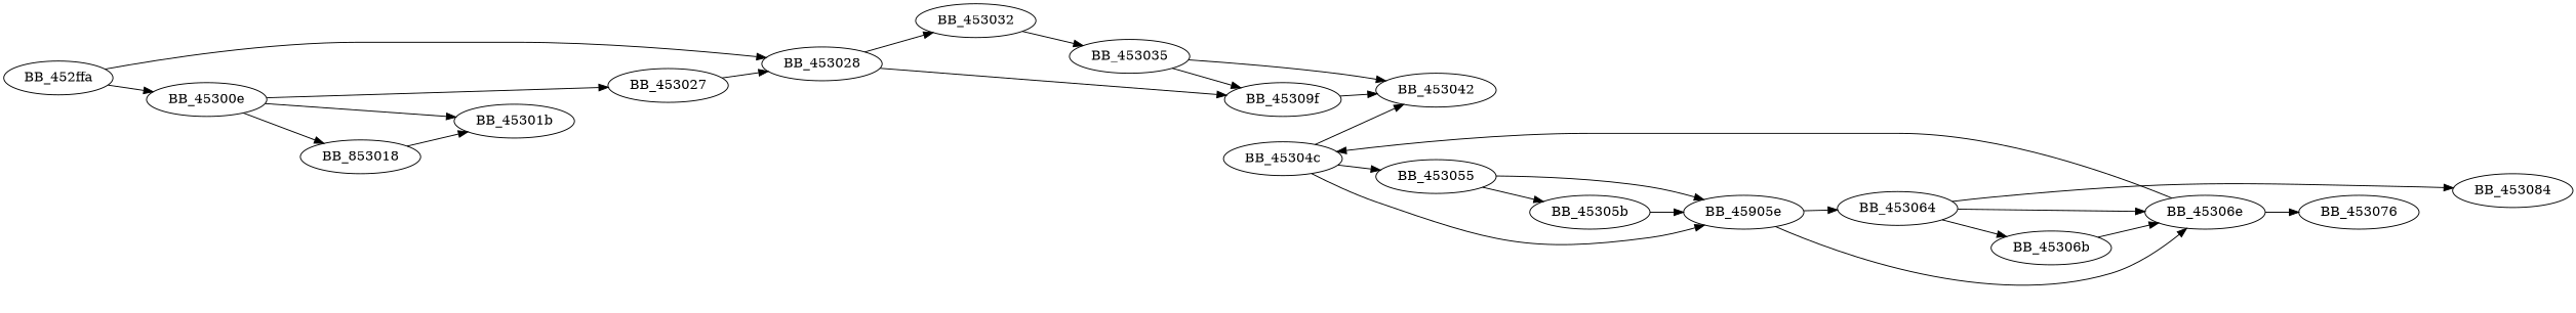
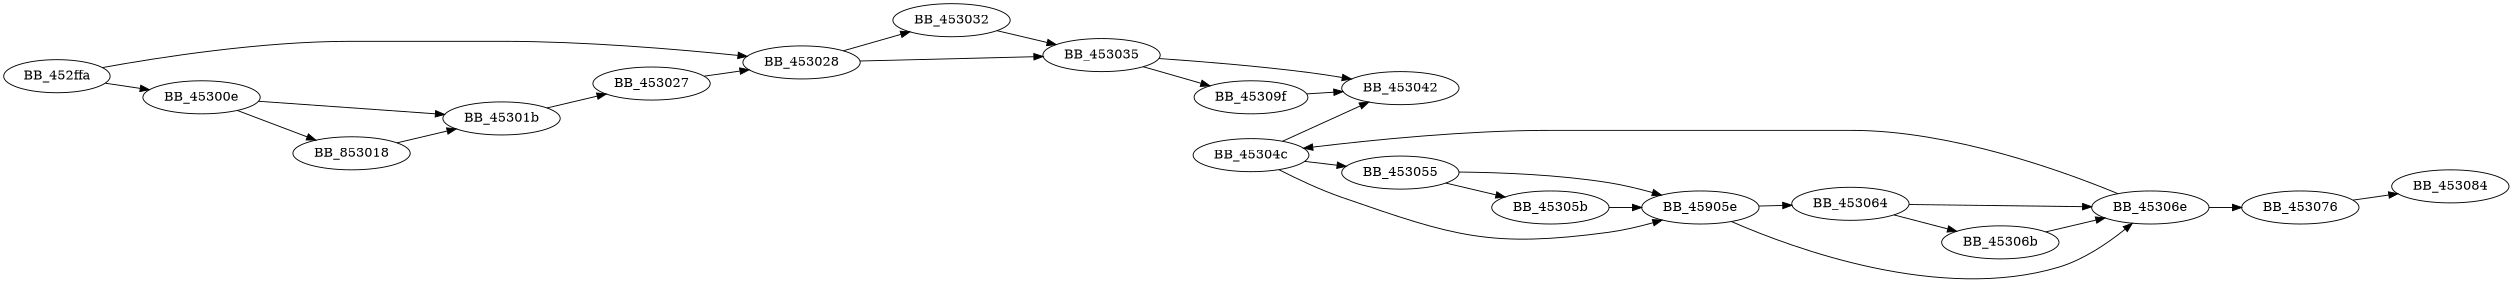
  digraph {
    rankdir=LR
    BB_452ffa
    BB_45300e
    BB_453028
    n4 [label=BB_853018]
    BB_45301b
    n6 [label=BB_453027]
    BB_453032
    BB_453035
    n9 [label=BB_45309f]
    BB_453042
    BB_45304c
    BB_453055
    n13 [label=BB_45905e]
    BB_45305b
    BB_453064
    BB_45306e
    BB_45306b
    BB_453076
    BB_453084
    BB_452ffa -> BB_45300e
    BB_452ffa -> BB_453028
    BB_45300e -> n4
    BB_45300e -> BB_45301b
    BB_453028 -> BB_453032
-   BB_453028 -> n9
+   BB_453028 -> BB_453035
    n4 -> BB_45301b
-   BB_45300e -> n6
+   BB_45301b -> n6
    n6 -> BB_453028
    BB_453032 -> BB_453035
    BB_453035 -> n9
    BB_453035 -> BB_453042
    n9 -> BB_453042
    BB_45304c -> BB_453042
    BB_45304c -> BB_453055
    BB_45304c -> n13
    BB_453055 -> n13
    BB_453055 -> BB_45305b
    n13 -> BB_453064
    n13 -> BB_45306e
    BB_45305b -> n13
    BB_453064 -> BB_45306e
    BB_453064 -> BB_45306b
    BB_45306e -> BB_45304c
    BB_45306e -> BB_453076
    BB_45306b -> BB_45306e
-   BB_453064 -> BB_453084
+   BB_453076 -> BB_453084
  }
